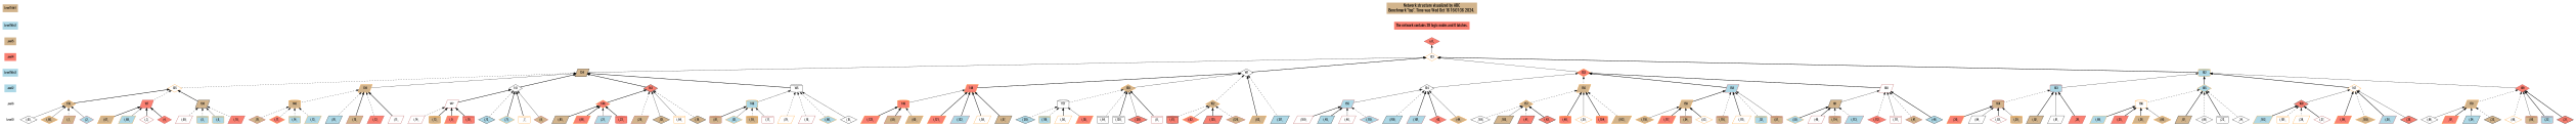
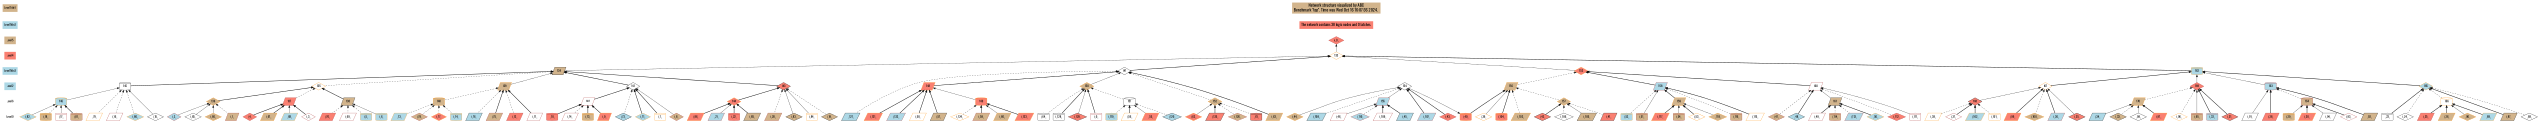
  digraph {
    fontname=Oswald
    node [color=darkorange fillcolor=tan fontname=Oswald shape=parallelogram style=filled]
    edge [dir=back fontname=Oswald style=bold]
    LevelTitle1 [color=brown shape=plaintext]
    LevelTitle2 [color=brown fillcolor=lightblue shape=plaintext]
    Level5 [color=black shape=plaintext]
    Level4 [color=black fillcolor=salmon shape=plaintext]
    n5 [color=brown fillcolor=lightblue label=LevelTitle3 shape=plaintext]
    Level2 [color=brown fillcolor=lightblue shape=plaintext]
    n7 [color=black fillcolor=white label=Level6 shape=plaintext]
    Level0 [fillcolor=white shape=plaintext]
    n9 [color=brown fontsize=20 label="Network structure visualized by ABC\nBenchmark \"top\". Time was Wed Oct 16 16:07:36 2024. " shape=plaintext]
    n10 [color=black fillcolor=salmon fontsize=18 label="The network contains 38 logic nodes and 0 latches.\n" shape=plaintext]
    n11 [color=brown fillcolor=salmon label=o_0_ shape=diamond]
    n12 [fillcolor=white label="133\n" shape=diamond]
    n13 [color=black label="134\n"]
    n14 [color=black fillcolor=white label="147\n" shape=diamond]
    n15 [fillcolor=salmon label="153\n" shape=diamond]
    n16 [fillcolor=lightblue label="162\n" shape=cylinder]
    n17 [fillcolor=white label="135\n" shape=diamond]
    n18 [label="139\n"]
    n19 [color=black fillcolor=white label="141\n" shape=diamond]
    n20 [color=black fillcolor=salmon label="143\n" shape=diamond]
    n21 [color=black fillcolor=white label="145\n" shape=cylinder]
    n22 [fillcolor=salmon label="148\n"]
    n23 [label="150\n" shape=diamond]
    n24 [color=black fillcolor=white label="154\n" shape=diamond]
    n25 [label="156\n"]
    n26 [color=brown fillcolor=lightblue label="158\n"]
    n27 [color=brown fillcolor=white label="160\n"]
    n28 [color=brown fillcolor=lightblue label="163\n" shape=cylinder]
    n29 [fillcolor=lightblue label="165\n" shape=diamond]
    n30 [fillcolor=white label="167\n" shape=diamond]
    n31 [color=brown fillcolor=salmon label="169\n" shape=diamond]
    n32 [label="136\n" shape=diamond]
    n33 [color=brown fillcolor=salmon label="137\n"]
    n34 [color=black label="138\n"]
    n35 [label="140\n" shape=cylinder]
    n36 [color=brown fillcolor=white label="142\n"]
    n37 [fillcolor=salmon label="144\n" shape=diamond]
    n38 [fillcolor=lightblue label="146\n" shape=cylinder]
    n39 [fillcolor=salmon label="149\n" shape=cylinder]
    n40 [color=black fillcolor=white label="151\n" shape=cylinder]
    n41 [label="152\n" shape=diamond]
    n42 [color=brown fillcolor=lightblue label="155\n"]
    n43 [label="157\n" shape=diamond]
    n44 [label="159\n"]
    n45 [color=black label="161\n"]
    n46 [color=brown label="164\n" shape=cylinder]
    n47 [fillcolor=white label="166\n" shape=cylinder]
    n48 [color=black fillcolor=salmon label="168\n" shape=diamond]
    n49 [label="170\n"]
    n50 [fillcolor=lightblue label=i_89_]
    n51 [color=black fillcolor=lightblue label=i_76_]
    n52 [label=i_63_]
    n53 [fillcolor=lightblue label=i_50_ shape=diamond]
    n54 [color=brown label=i_75_]
    n55 [color=black fillcolor=white label=i_64_ shape=cylinder]
    n56 [color=brown label=i_78_ shape=diamond]
    n57 [color=black fillcolor=salmon label=i_61_ shape=cylinder]
    n58 [fillcolor=salmon label=i_99_]
    n59 [fillcolor=salmon label=i_77_ shape=diamond]
    n60 [fillcolor=salmon label=i_62_ shape=diamond]
    n61 [fillcolor=salmon label=i_40_ shape=cylinder]
    n62 [color=black fillcolor=lightblue label=i_120_ shape=diamond]
    n63 [color=black fillcolor=lightblue label=i_72_ shape=diamond]
    n64 [label=i_67_]
    n65 [fillcolor=salmon label=i_121_]
    n66 [fillcolor=lightblue label=i_71_ shape=diamond]
    n67 [fillcolor=lightblue label=i_68_]
    n68 [color=brown fillcolor=lightblue label=i_122_]
    n69 [color=brown fillcolor=white label=i_74_]
    n70 [color=black fillcolor=white label=i_65_ shape=diamond]
    n71 [fillcolor=salmon label=i_30_]
    n72 [fillcolor=salmon label=i_123_]
    n73 [label=i_73_ shape=cylinder]
    n74 [label=i_66_ shape=diamond]
+   n75 [fillcolor=white label=i_124_ shape=diamond]
    n76 [color=black fillcolor=white label=i_94_]
    n77 [color=brown label=i_81_ shape=cylinder]
    n78 [color=black fillcolor=salmon label=i_125_]
    n79 [color=brown fillcolor=white label=i_93_ shape=diamond]
    n80 [fillcolor=lightblue label=i_82_ shape=diamond]
    n81 [color=brown label=i_20_]
    n82 [color=brown label=i_126_ shape=diamond]
    n83 [color=black label=i_92_]
    n84 [color=black label=i_83_ shape=diamond]
    n85 [color=brown fillcolor=white label=i_69_]
    n86 [fillcolor=salmon label=i_9_]
    n87 [color=black fillcolor=lightblue label=i_127_]
    n88 [color=black fillcolor=white label=i_91_]
    n89 [fillcolor=white label=i_84_ shape=cylinder]
    n90 [color=black fillcolor=white label=i_128_ shape=cylinder]
    n91 [color=black fillcolor=white label=i_98_ shape=diamond]
    n92 [color=black label=i_85_]
    n93 [color=brown fillcolor=salmon label=i_10_ shape=cylinder]
    n94 [fillcolor=white label=i_7_ shape=cylinder]
    n95 [color=black fillcolor=salmon label=i_129_ shape=diamond]
    n96 [fillcolor=salmon label=i_97_]
    n97 [fillcolor=salmon label=i_86_]
    n98 [fillcolor=white label=i_79_]
    n99 [color=brown label=i_8_ shape=diamond]
    n100 [fillcolor=white label=i_96_ shape=diamond]
    n101 [color=black label=i_87_]
    n102 [fillcolor=lightblue label=i_5_ shape=cylinder]
    n103 [color=brown label=i_95_ shape=cylinder]
    n104 [color=black fillcolor=white label=i_88_ shape=diamond]
    n105 [fillcolor=lightblue label=i_6_ shape=cylinder]
    n106 [fillcolor=lightblue label=i_14_ shape=cylinder]
    n107 [color=brown fillcolor=white label=i_3_ shape=diamond]
    n108 [fillcolor=white label=i_39_ shape=diamond]
    n109 [color=brown fillcolor=salmon label=i_28_]
    n110 [fillcolor=lightblue label=i_13_]
    n111 [color=brown fillcolor=salmon label=i_4_ shape=diamond]
    n112 [fillcolor=lightblue label=i_119_ shape=cylinder]
    n113 [color=black fillcolor=lightblue label=i_708_]
    n114 [color=brown fillcolor=salmon label=i_25_]
    n115 [color=brown fillcolor=salmon label=i_12_]
    n116 [color=brown label=i_1_]
    n117 [label=i_118_ shape=diamond]
    n118 [color=brown fillcolor=white label=i_109_]
    n119 [label=i_26_]
    n120 [color=brown fillcolor=white label=i_11_]
    n121 [color=brown fillcolor=lightblue label=i_2_ shape=diamond]
    n122 [fillcolor=salmon label=i_117_]
    n123 [color=black fillcolor=white label=i_106_ shape=diamond]
    n124 [label=i_90_ shape=diamond]
    n125 [color=brown fillcolor=white label=i_49_]
    n126 [color=black fillcolor=white label=i_23_ shape=cylinder]
    n127 [label=i_18_ shape=cylinder]
    n128 [color=brown label=i_116_ shape=cylinder]
    n129 [color=brown fillcolor=lightblue label=i_107_]
    n130 [color=black fillcolor=white label=i_24_ shape=diamond]
    n131 [color=brown fillcolor=white label=i_17_ shape=cylinder]
    n132 [color=brown fillcolor=white label=i_0_ shape=cylinder]
    n133 [fillcolor=white label=i_115_]
    n134 [fillcolor=salmon label=i_104_ shape=cylinder]
    n135 [color=brown fillcolor=lightblue label=i_21_]
    n136 [color=brown fillcolor=white label=i_16_]
    n137 [color=brown label=i_114_ shape=cylinder]
    n138 [color=black label=i_105_]
    n139 [fillcolor=lightblue label=i_80_ shape=diamond]
    n140 [color=brown label=i_59_]
    n141 [color=brown fillcolor=salmon label=i_22_ shape=cylinder]
    n142 [color=black fillcolor=white label=i_15_ shape=diamond]
    n143 [color=brown fillcolor=lightblue label=i_113_]
    n144 [fillcolor=lightblue label=i_102_]
    n145 [fillcolor=white label=i_58_]
    n146 [color=black fillcolor=lightblue label=i_45_]
    n147 [color=brown fillcolor=lightblue label=i_32_ shape=cylinder]
    n148 [color=brown fillcolor=salmon label=i_112_ shape=diamond]
    n149 [label=i_103_]
    n150 [color=black label=i_57_]
    n151 [color=brown fillcolor=white label=i_46_]
    n152 [color=black fillcolor=salmon label=i_31_ shape=diamond]
    n153 [color=brown fillcolor=white label=i_111_ shape=cylinder]
    n154 [label=i_100_ shape=diamond]
    n155 [color=brown fillcolor=salmon label=i_70_]
    n156 [fillcolor=white label=i_56_]
    n157 [color=brown label=i_47_ shape=diamond]
    n158 [color=black fillcolor=lightblue label=i_34_]
    n159 [color=brown fillcolor=lightblue label=i_110_ shape=diamond]
    n160 [fillcolor=white label=i_101_ shape=cylinder]
    n161 [fillcolor=salmon label=i_55_]
    n162 [color=black fillcolor=lightblue label=i_48_ shape=diamond]
    n163 [color=black label=i_33_ shape=diamond]
    n164 [color=black label=i_19_ shape=diamond]
    n165 [color=brown label=i_54_ shape=cylinder]
    n166 [color=black fillcolor=salmon label=i_41_]
    n167 [color=brown fillcolor=lightblue label=i_36_]
    n168 [label=i_60_]
    n169 [fillcolor=white label=i_53_ shape=diamond]
    n170 [color=black fillcolor=salmon label=i_42_ shape=diamond]
    n171 [color=black fillcolor=salmon label=i_35_ shape=diamond]
    n172 [fillcolor=lightblue label=i_52_ shape=cylinder]
    n173 [color=brown fillcolor=salmon label=i_43_ shape=diamond]
    n174 [fillcolor=white label=i_38_]
    n175 [label=i_29_ shape=cylinder]
    n176 [color=brown label=i_51_ shape=cylinder]
    n177 [label=i_44_ shape=diamond]
    n178 [color=brown fillcolor=white label=i_37_ shape=diamond]
    subgraph sub_1 {
      LevelTitle1
      LevelTitle2
      Level5
      Level4
      n5
      Level2
      n7
      Level0
    }
    subgraph sub_2 {
      rank=same
      LevelTitle1
      n9
    }
    subgraph sub_3 {
      rank=same
      LevelTitle2
      n10
    }
    subgraph sub_4 {
      rank=same
      Level5
      n11
    }
    subgraph sub_5 {
      rank=same
      Level4
      n12
    }
    subgraph sub_6 {
      rank=same
      n5
      n13
      n14
      n15
      n16
    }
    subgraph sub_7 {
      rank=same
      Level2
      n17
      n18
      n19
      n20
      n21
      n22
      n23
      n24
      n25
      n26
      n27
      n28
      n29
      n30
      n31
    }
    subgraph sub_8 {
      rank=same
      n7
      n32
      n33
      n34
      n35
      n36
      n37
      n38
      n39
      n40
      n41
      n42
      n43
      n44
      n45
      n46
      n47
      n48
      n49
    }
    subgraph sub_9 {
      rank=same
      Level0
      n50
      n51
      n52
      n53
      n54
      n55
      n56
      n57
      n58
      n59
      n60
      n61
      n62
      n63
      n64
      n65
      n66
      n67
      n68
      n69
      n70
      n71
      n72
      n73
      n74
+     n75
      n76
      n77
      n78
      n79
      n80
      n81
      n82
      n83
      n84
      n85
      n86
      n87
      n88
      n89
      n90
      n91
      n92
      n93
      n94
      n95
      n96
      n97
      n98
      n99
      n100
      n101
      n102
      n103
      n104
      n105
      n106
      n107
      n108
      n109
      n110
      n111
      n112
      n113
      n114
      n115
      n116
      n117
      n118
      n119
      n120
      n121
      n122
      n123
      n124
      n125
      n126
      n127
      n128
      n129
      n130
      n131
      n132
      n133
      n134
      n135
      n136
      n137
      n138
      n139
      n140
      n141
      n142
      n143
      n144
      n145
      n146
      n147
      n148
      n149
      n150
      n151
      n152
      n153
      n154
      n155
      n156
      n157
      n158
      n159
      n160
      n161
      n162
      n163
      n164
      n165
      n166
      n167
      n168
      n169
      n170
      n171
      n172
      n173
      n174
      n175
      n176
      n177
      n178
    }
    LevelTitle1 -> LevelTitle2 [style=invis]
    LevelTitle2 -> Level5 [style=invis]
    Level5 -> Level4 [style=invis]
    Level4 -> n5 [style=invis]
    n5 -> Level2 [style=invis]
    Level2 -> n7 [style=invis]
    n7 -> Level0 [style=invis]
    n9 -> n10 [style=invis]
    n10 -> n11 [style=invis]
    n11 -> n12 [style=solid]
    n12 -> n13 [style=solid]
    n12 -> n14
    n12 -> n15 [style=solid]
    n12 -> n16
    n13 -> n17 [style=dashed]
    n13 -> n18 [style=solid]
    n13 -> n19
    n13 -> n20
    n13 -> n21
    n14 -> n22
    n14 -> n23 [style=solid]
    n14 -> n41 [style=dashed]
    n14 -> n52
    n14 -> n87 [style=dashed]
-   n15 -> n24 [style=solid]
+   n61 -> n24 [style=solid]
    n15 -> n25 [style=dashed]
    n15 -> n26
    n15 -> n27
    n16 -> n28 [style=solid]
    n16 -> n29
    n16 -> n30
    n16 -> n31 [style=solid]
    n17 -> n32
    n17 -> n33 [style=dashed]
    n17 -> n34
    n18 -> n35 [style=dashed]
    n18 -> n51 [style=dashed]
    n18 -> n54
    n18 -> n115 [style=dashed]
    n18 -> n120
    n19 -> n36
    n19 -> n63 [style=dashed]
    n19 -> n66
    n19 -> n94
    n19 -> n99 [style=solid]
    n20 -> n37
    n20 -> n81 [style=dashed]
    n20 -> n84 [style=solid]
    n20 -> n89 [style=solid]
    n20 -> n164 [style=dashed]
    n21 -> n38 [style=solid]
    n21 -> n98 [style=dashed]
    n21 -> n136 [style=dashed]
    n21 -> n139 [style=dashed]
    n21 -> n142 [style=solid]
    n22 -> n39 [style=solid]
    n22 -> n65
    n22 -> n68
    n22 -> n145
    n22 -> n150
    n23 -> n40 [style=dashed]
    n23 -> n55 [style=dashed]
    n23 -> n90
    n23 -> n95 [style=solid]
    n23 -> n132
    n24 -> n42 [style=solid]
    n24 -> n113 [style=dashed]
    n24 -> n129
    n24 -> n173
    n24 -> n177 [style=solid]
    n25 -> n43 [style=dashed]
    n25 -> n61
    n25 -> n108 [style=solid]
    n25 -> n134
    n25 -> n149 [style=dashed]
    n26 -> n44
    n26 -> n128 [style=dashed]
    n26 -> n133
    n26 -> n172 [style=dashed]
    n26 -> n176 [style=solid]
    n27 -> n45 [style=solid]
    n27 -> n148 [style=dashed]
    n27 -> n153 [style=solid]
    n27 -> n157 [style=dashed]
    n27 -> n162
    n28 -> n46 [style=dashed]
    n28 -> n83
    n28 -> n88 [style=solid]
    n28 -> n109
    n29 -> n47 [style=dashed]
    n29 -> n101
    n29 -> n104 [style=dashed]
    n29 -> n126
    n29 -> n130 [style=dashed]
    n30 -> n48 [style=solid]
    n30 -> n58
    n30 -> n154 [style=dashed]
    n30 -> n167
    n30 -> n171 [style=solid]
    n31 -> n49 [style=dashed]
    n31 -> n100 [style=dashed]
    n31 -> n103 [style=solid]
    n31 -> n147
    n31 -> n152
    n32 -> n70 [style=solid]
    n32 -> n74 [style=solid]
    n32 -> n116 [style=dashed]
    n32 -> n121 [style=solid]
    n33 -> n64
    n33 -> n67 [style=solid]
    n33 -> n107
    n33 -> n111
    n34 -> n85 [style=dashed]
    n34 -> n102 [style=dashed]
    n34 -> n105 [style=solid]
    n34 -> n155 [style=dashed]
    n35 -> n56 [style=dashed]
    n35 -> n59 [style=dashed]
    n35 -> n106 [style=dashed]
    n35 -> n110 [style=dashed]
    n36 -> n69 [style=dashed]
    n36 -> n73
    n36 -> n86
    n36 -> n93
    n37 -> n92
    n37 -> n97
    n37 -> n135 [style=solid]
    n37 -> n141
    n38 -> n77
    n38 -> n80 [style=solid]
    n38 -> n127 [style=dashed]
    n38 -> n131 [style=solid]
    n39 -> n72
+   n39 -> n75 [style=dashed]
    n39 -> n140
    n39 -> n168 [style=solid]
    n40 -> n62 [style=dashed]
    n40 -> n112 [style=dashed]
    n40 -> n156
    n40 -> n161 [style=solid]
    n41 -> n57 [style=dashed]
    n41 -> n60 [style=solid]
    n41 -> n78
    n41 -> n82 [style=dashed]
    n42 -> n118
    n42 -> n146
    n42 -> n151 [style=solid]
    n42 -> n159 [style=dashed]
    n43 -> n123 [style=dashed]
    n43 -> n138 [style=solid]
    n43 -> n166 [style=dashed]
    n43 -> n170
    n44 -> n117 [style=solid]
    n44 -> n122
    n44 -> n165 [style=solid]
    n44 -> n169
    n45 -> n53
    n45 -> n125
    n45 -> n137 [style=dashed]
    n45 -> n143 [style=dashed]
    n46 -> n71
    n46 -> n76 [style=solid]
    n46 -> n79
    n46 -> n175 [style=solid]
    n47 -> n50
    n47 -> n114
    n47 -> n119
    n47 -> n124 [style=solid]
    n48 -> n144
    n48 -> n160 [style=dashed]
    n48 -> n174 [style=dashed]
    n48 -> n178
    n49 -> n91 [style=solid]
    n49 -> n96
    n49 -> n158 [style=solid]
    n49 -> n163 [style=dashed]
  }
